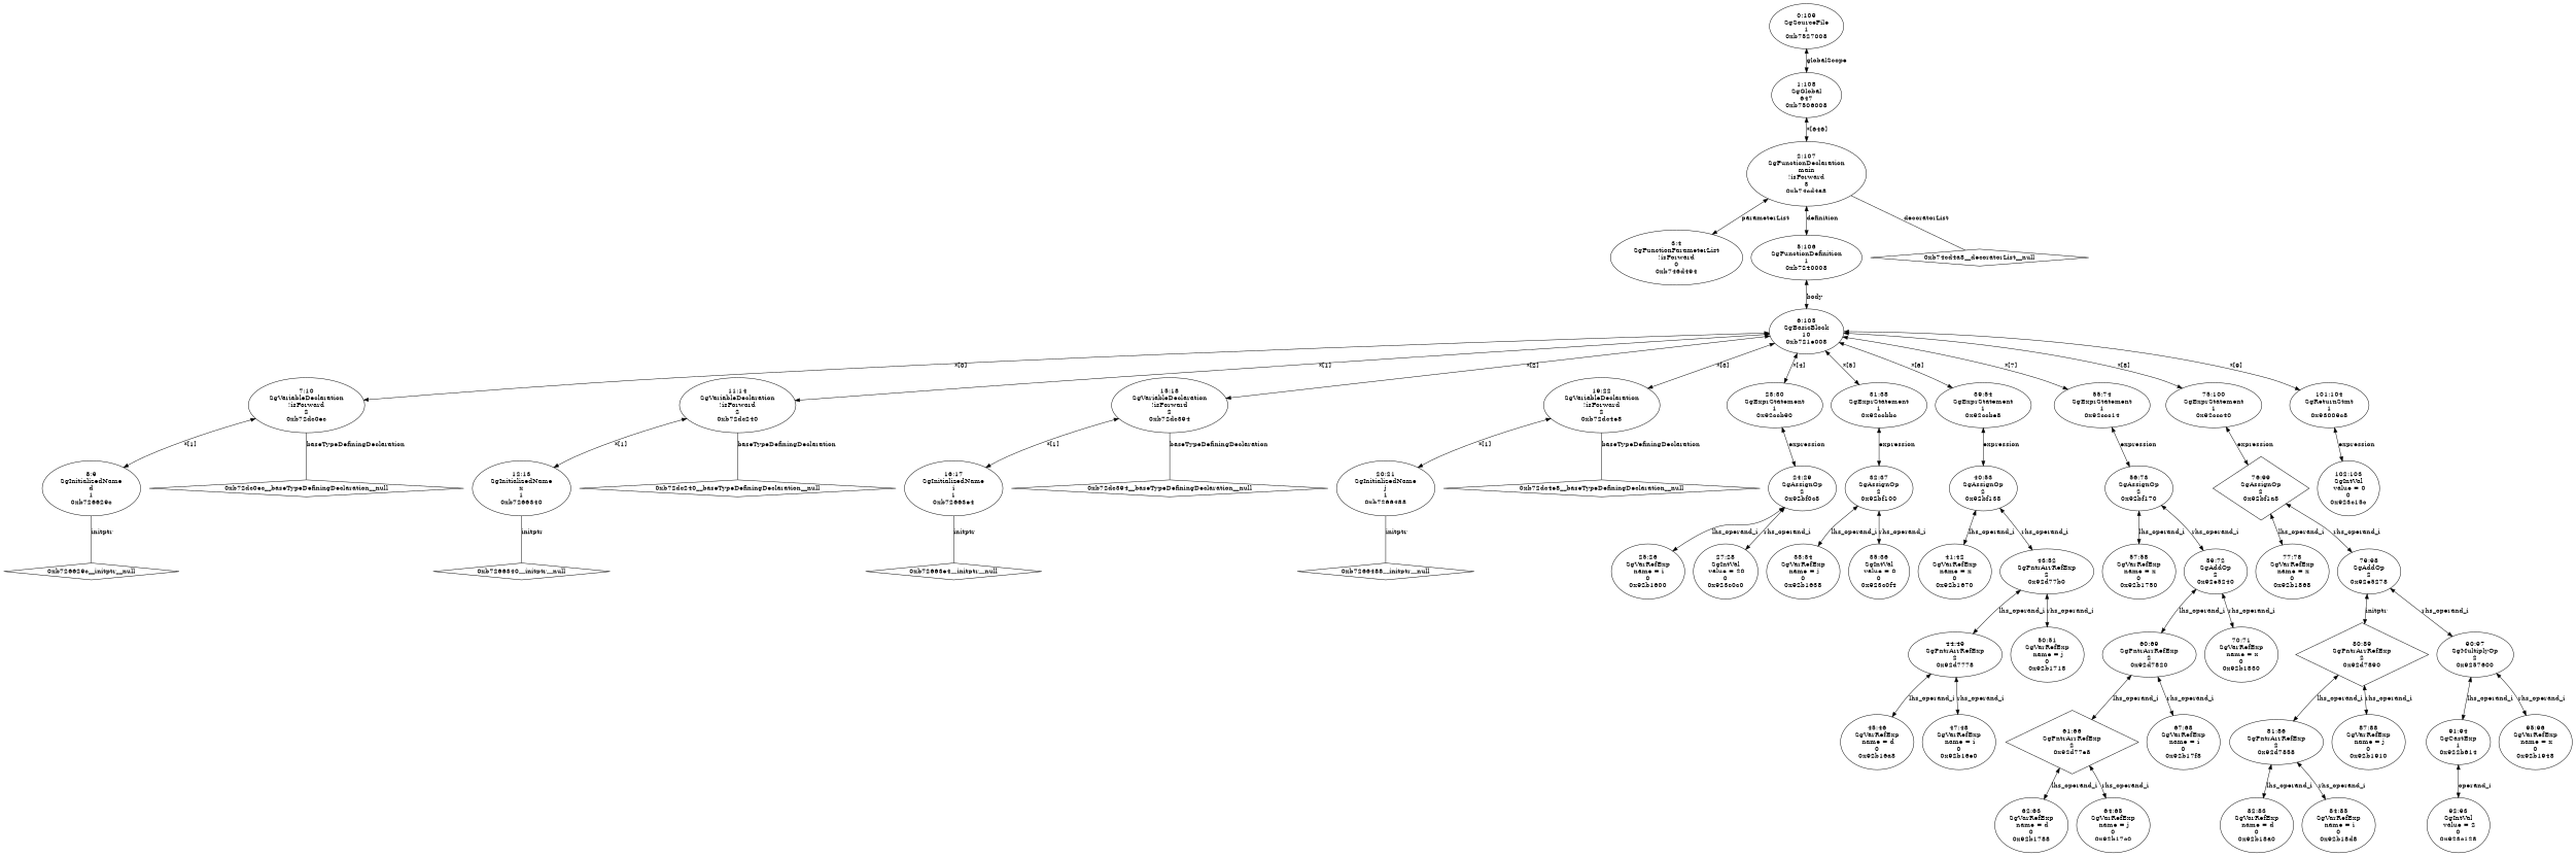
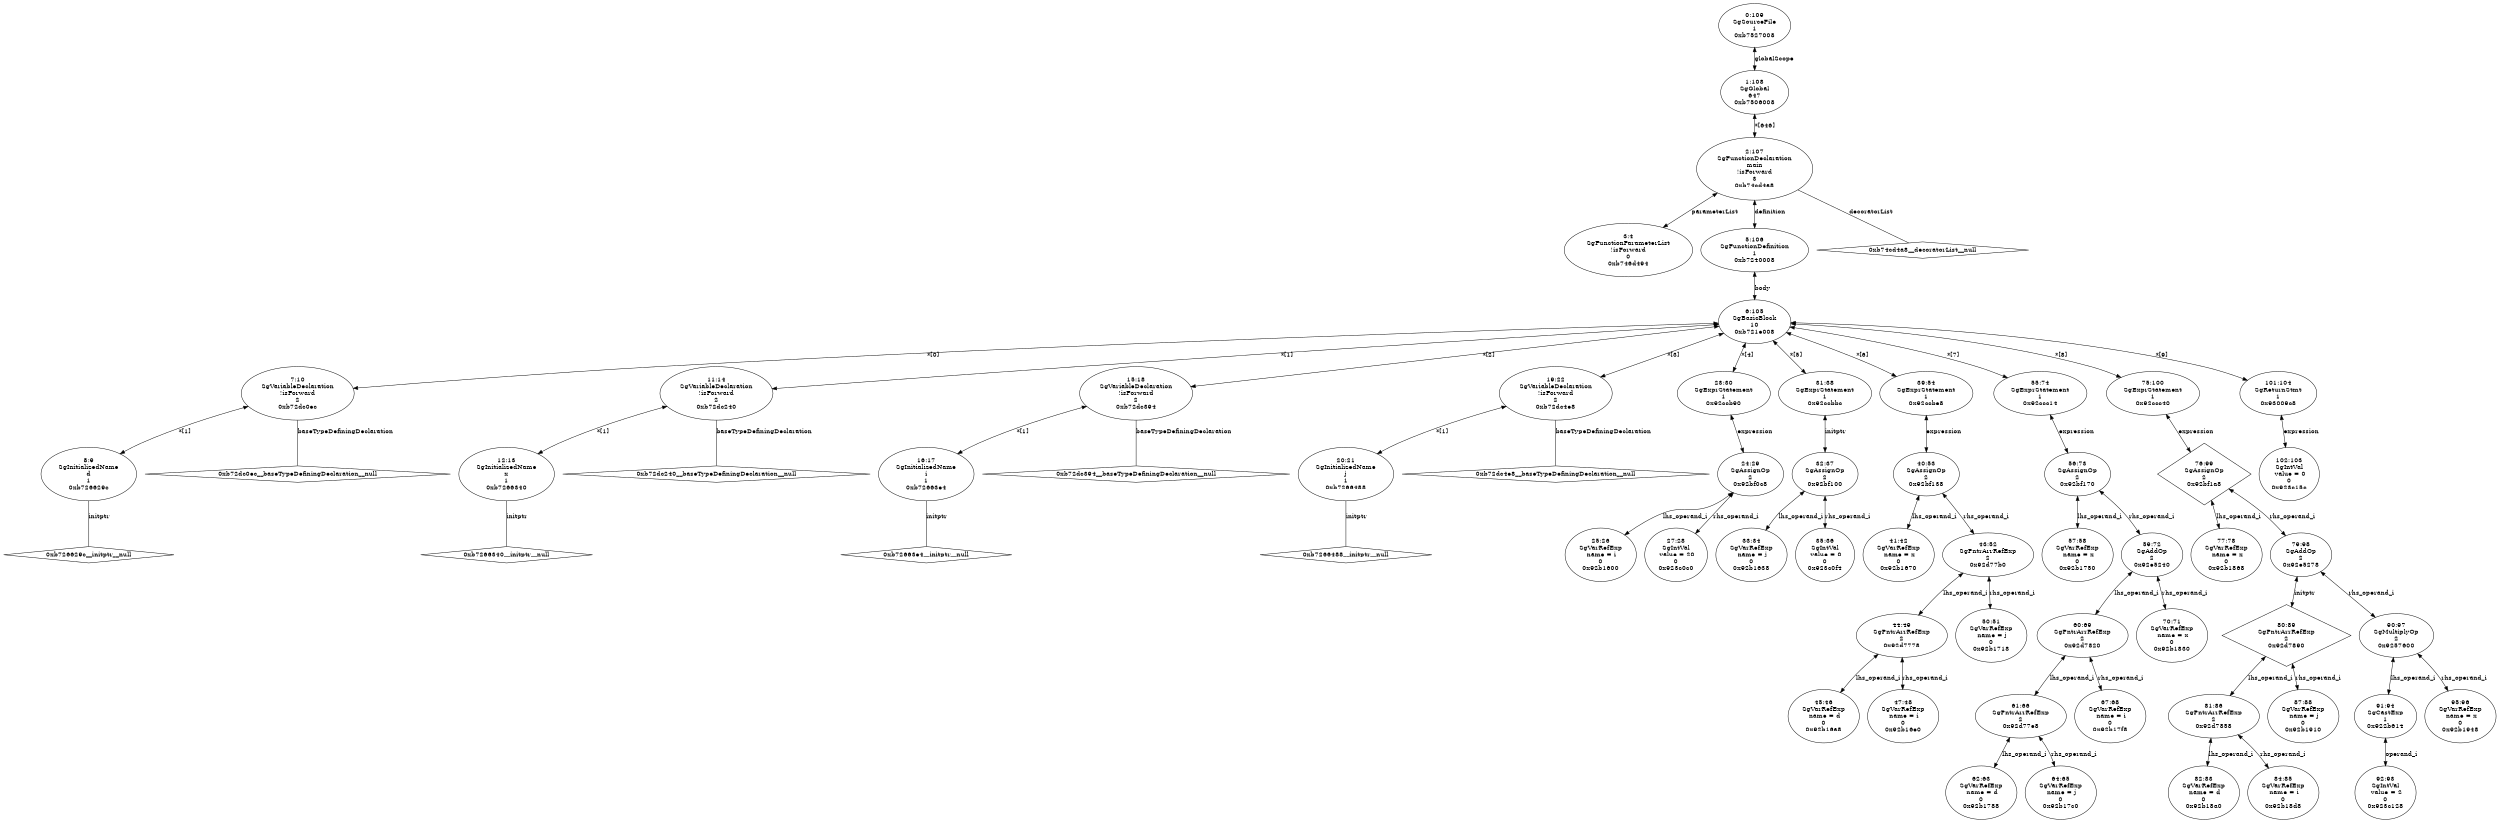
  digraph {
    edge [dir=both]
    n1 [label="3:4\nSgFunctionParameterList\n!isForward\n0\n0xb746d494\n"]
    n2 [label="8:9\nSgInitializedName\nd\n1\n0xb726629c\n"]
    "0xb726629c__initptr__null" [shape=diamond]
    n4 [label="7:10\nSgVariableDeclaration\n!isForward\n2\n0xb72dc0ec\n"]
    "0xb72dc0ec__baseTypeDefiningDeclaration__null" [shape=diamond]
    n6 [label="12:13\nSgInitializedName\nx\n1\n0xb7266340\n"]
    "0xb7266340__initptr__null" [shape=diamond]
    n8 [label="11:14\nSgVariableDeclaration\n!isForward\n2\n0xb72dc240\n"]
    "0xb72dc240__baseTypeDefiningDeclaration__null" [shape=diamond]
    n10 [label="16:17\nSgInitializedName\ni\n1\n0xb72663e4\n"]
    "0xb72663e4__initptr__null" [shape=diamond]
    n12 [label="15:18\nSgVariableDeclaration\n!isForward\n2\n0xb72dc394\n"]
    "0xb72dc394__baseTypeDefiningDeclaration__null" [shape=diamond]
    n14 [label="20:21\nSgInitializedName\nj\n1\n0xb7266488\n"]
    "0xb7266488__initptr__null" [shape=diamond]
    n16 [label="19:22\nSgVariableDeclaration\n!isForward\n2\n0xb72dc4e8\n"]
    "0xb72dc4e8__baseTypeDefiningDeclaration__null" [shape=diamond]
    n18 [label="25:26\nSgVarRefExp\n name = i\n0\n0x92b1600\n"]
    n19 [label="27:28\nSgIntVal\n value = 20\n0\n0x923c0c0\n"]
    n20 [label="24:29\nSgAssignOp\n2\n0x92bf0c8\n"]
    n21 [label="23:30\nSgExprStatement\n1\n0x92ccb90\n"]
    n22 [label="33:34\nSgVarRefExp\n name = j\n0\n0x92b1638\n"]
    n23 [label="35:36\nSgIntVal\n value = 0\n0\n0x923c0f4\n"]
    n24 [label="32:37\nSgAssignOp\n2\n0x92bf100\n"]
    n25 [label="31:38\nSgExprStatement\n1\n0x92ccbbc\n"]
    n26 [label="41:42\nSgVarRefExp\n name = x\n0\n0x92b1670\n"]
    n27 [label="45:46\nSgVarRefExp\n name = d\n0\n0x92b16a8\n"]
    n28 [label="47:48\nSgVarRefExp\n name = i\n0\n0x92b16e0\n"]
    n29 [label="44:49\nSgPntrArrRefExp\n2\n0x92d7778\n"]
    n30 [label="50:51\nSgVarRefExp\n name = j\n0\n0x92b1718\n"]
    n31 [label="43:52\nSgPntrArrRefExp\n2\n0x92d77b0\n"]
    n32 [label="40:53\nSgAssignOp\n2\n0x92bf138\n"]
    n33 [label="39:54\nSgExprStatement\n1\n0x92ccbe8\n"]
    n34 [label="57:58\nSgVarRefExp\n name = x\n0\n0x92b1750\n"]
    n35 [label="62:63\nSgVarRefExp\n name = d\n0\n0x92b1788\n"]
    n36 [label="64:65\nSgVarRefExp\n name = j\n0\n0x92b17c0\n"]
-   n37 [label="61:66\nSgPntrArrRefExp\n2\n0x92d77e8\n" shape=diamond]
+   n37 [label="61:66\nSgPntrArrRefExp\n2\n0x92d77e8\n"]
    n38 [label="67:68\nSgVarRefExp\n name = i\n0\n0x92b17f8\n"]
    n39 [label="60:69\nSgPntrArrRefExp\n2\n0x92d7820\n"]
    n40 [label="70:71\nSgVarRefExp\n name = x\n0\n0x92b1830\n"]
    n41 [label="59:72\nSgAddOp\n2\n0x92e5240\n"]
    n42 [label="56:73\nSgAssignOp\n2\n0x92bf170\n"]
    n43 [label="55:74\nSgExprStatement\n1\n0x92ccc14\n"]
    n44 [label="77:78\nSgVarRefExp\n name = x\n0\n0x92b1868\n"]
    n45 [label="82:83\nSgVarRefExp\n name = d\n0\n0x92b18a0\n"]
    n46 [label="84:85\nSgVarRefExp\n name = i\n0\n0x92b18d8\n"]
    n47 [label="81:86\nSgPntrArrRefExp\n2\n0x92d7858\n"]
    n48 [label="87:88\nSgVarRefExp\n name = j\n0\n0x92b1910\n"]
    n49 [label="80:89\nSgPntrArrRefExp\n2\n0x92d7890\n" shape=diamond]
    n50 [label="92:93\nSgIntVal\n value = 2\n0\n0x923c128\n"]
    n51 [label="91:94\nSgCastExp\n1\n0x922b614\n"]
    n52 [label="95:96\nSgVarRefExp\n name = x\n0\n0x92b1948\n"]
    n53 [label="90:97\nSgMultiplyOp\n2\n0x9257600\n"]
    n54 [label="79:98\nSgAddOp\n2\n0x92e5278\n"]
    n55 [label="76:99\nSgAssignOp\n2\n0x92bf1a8\n" shape=diamond]
    n56 [label="75:100\nSgExprStatement\n1\n0x92ccc40\n"]
    n57 [label="102:103\nSgIntVal\n value = 0\n0\n0x923c15c\n"]
    n58 [label="101:104\nSgReturnStmt\n1\n0x93009c8\n"]
    n59 [label="6:105\nSgBasicBlock\n10\n0xb721e008\n"]
    n60 [label="5:106\nSgFunctionDefinition\n1\n0xb7240008\n"]
    n61 [label="2:107\nSgFunctionDeclaration\nmain\n!isForward\n3\n0xb74cd4a8\n"]
    "0xb74cd4a8__decoratorList__null" [shape=diamond]
    n63 [label="1:108\nSgGlobal\n647\n0xb7506008\n"]
    n64 [label="0:109\nSgSourceFile\n1\n0xb7527008\n"]
    n2 -> "0xb726629c__initptr__null" [dir=none label=initptr]
    n4 -> n2 [label="*[1]"]
    n4 -> "0xb72dc0ec__baseTypeDefiningDeclaration__null" [dir=none label=baseTypeDefiningDeclaration]
    n6 -> "0xb7266340__initptr__null" [dir=none label=initptr]
    n8 -> n6 [label="*[1]"]
    n8 -> "0xb72dc240__baseTypeDefiningDeclaration__null" [dir=none label=baseTypeDefiningDeclaration]
    n10 -> "0xb72663e4__initptr__null" [dir=none label=initptr]
    n12 -> n10 [label="*[1]"]
    n12 -> "0xb72dc394__baseTypeDefiningDeclaration__null" [dir=none label=baseTypeDefiningDeclaration]
    n14 -> "0xb7266488__initptr__null" [dir=none label=initptr]
    n16 -> n14 [label="*[1]"]
    n16 -> "0xb72dc4e8__baseTypeDefiningDeclaration__null" [dir=none label=baseTypeDefiningDeclaration]
    n20 -> n18 [label=lhs_operand_i]
    n20 -> n19 [label=rhs_operand_i]
    n21 -> n20 [label=expression]
    n24 -> n22 [label=lhs_operand_i]
    n24 -> n23 [label=rhs_operand_i]
-   n25 -> n24 [label=expression]
+   n25 -> n24 [label=initptr]
    n29 -> n27 [label=lhs_operand_i]
    n29 -> n28 [label=rhs_operand_i]
    n31 -> n29 [label=lhs_operand_i]
    n31 -> n30 [label=rhs_operand_i]
    n32 -> n26 [label=lhs_operand_i]
    n32 -> n31 [label=rhs_operand_i]
    n33 -> n32 [label=expression]
    n37 -> n35 [label=lhs_operand_i]
    n37 -> n36 [label=rhs_operand_i]
    n39 -> n37 [label=lhs_operand_i]
    n39 -> n38 [label=rhs_operand_i]
    n41 -> n39 [label=lhs_operand_i]
    n41 -> n40 [label=rhs_operand_i]
    n42 -> n34 [label=lhs_operand_i]
    n42 -> n41 [label=rhs_operand_i]
    n43 -> n42 [label=expression]
    n47 -> n45 [label=lhs_operand_i]
    n47 -> n46 [label=rhs_operand_i]
    n49 -> n47 [label=lhs_operand_i]
    n49 -> n48 [label=rhs_operand_i]
    n51 -> n50 [label=operand_i]
    n53 -> n51 [label=lhs_operand_i]
    n53 -> n52 [label=rhs_operand_i]
    n54 -> n49 [label=initptr]
    n54 -> n53 [label=rhs_operand_i]
    n55 -> n44 [label=lhs_operand_i]
    n55 -> n54 [label=rhs_operand_i]
    n56 -> n55 [label=expression]
    n58 -> n57 [label=expression]
    n59 -> n4 [label="*[0]"]
    n59 -> n8 [label="*[1]"]
    n59 -> n12 [label="*[2]"]
    n59 -> n16 [label="*[3]"]
    n59 -> n21 [label="*[4]"]
    n59 -> n25 [label="*[5]"]
    n59 -> n33 [label="*[6]"]
    n59 -> n43 [label="*[7]"]
    n59 -> n56 [label="*[8]"]
    n59 -> n58 [label="*[9]"]
    n60 -> n59 [label=body]
    n61 -> n1 [label=parameterList]
    n61 -> n60 [label=definition]
    n61 -> "0xb74cd4a8__decoratorList__null" [dir=none label=decoratorList]
    n63 -> n61 [label="*[646]"]
    n64 -> n63 [label=globalScope]
  }
